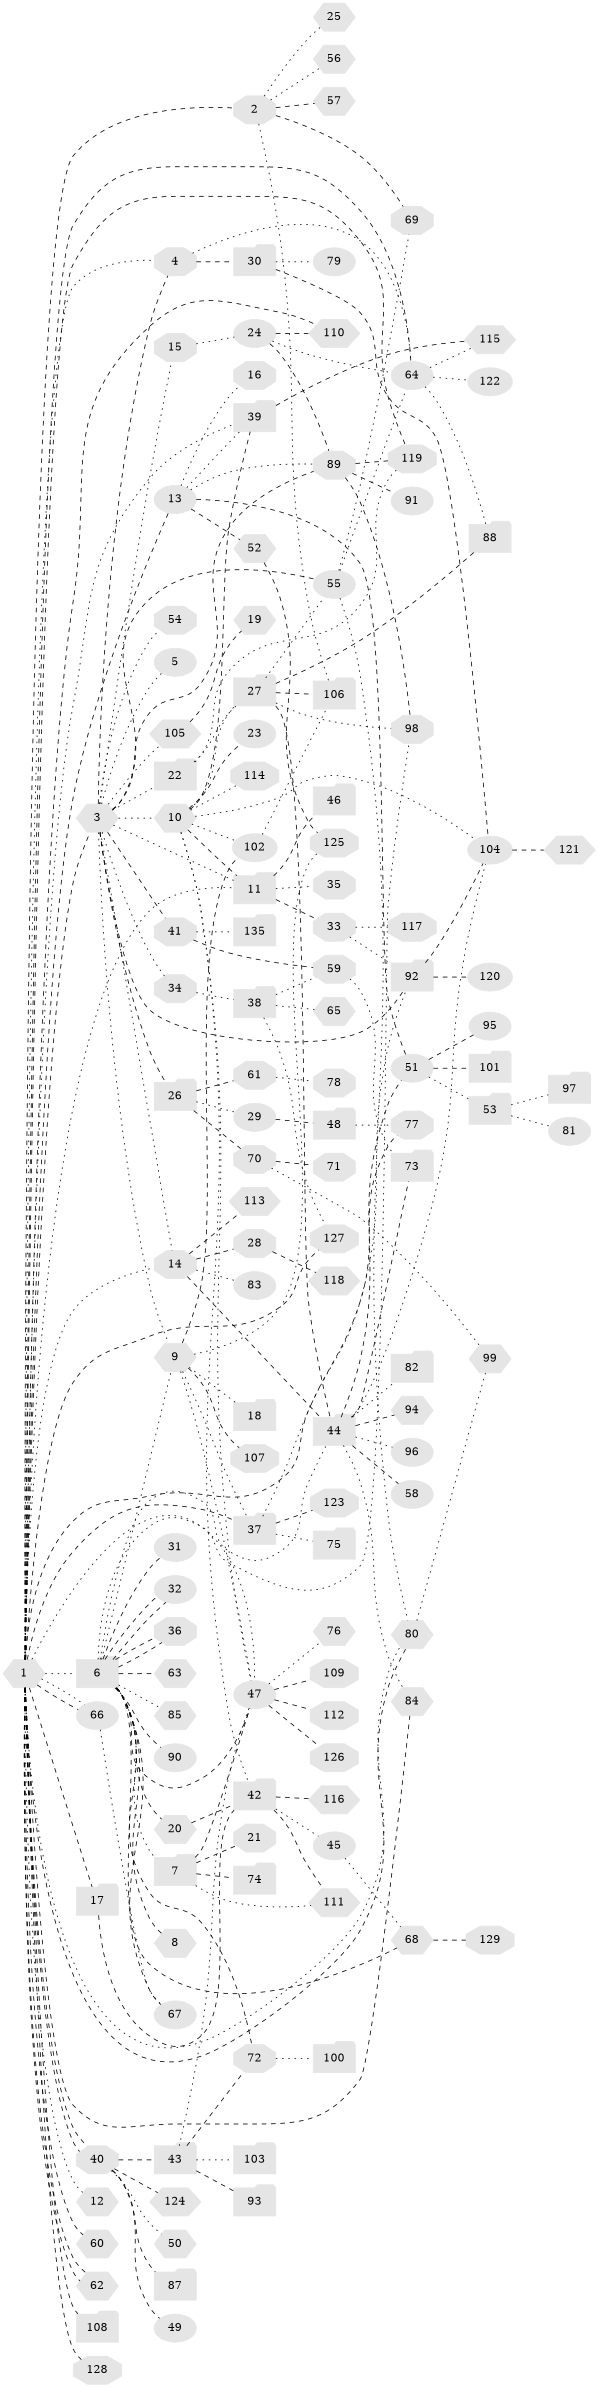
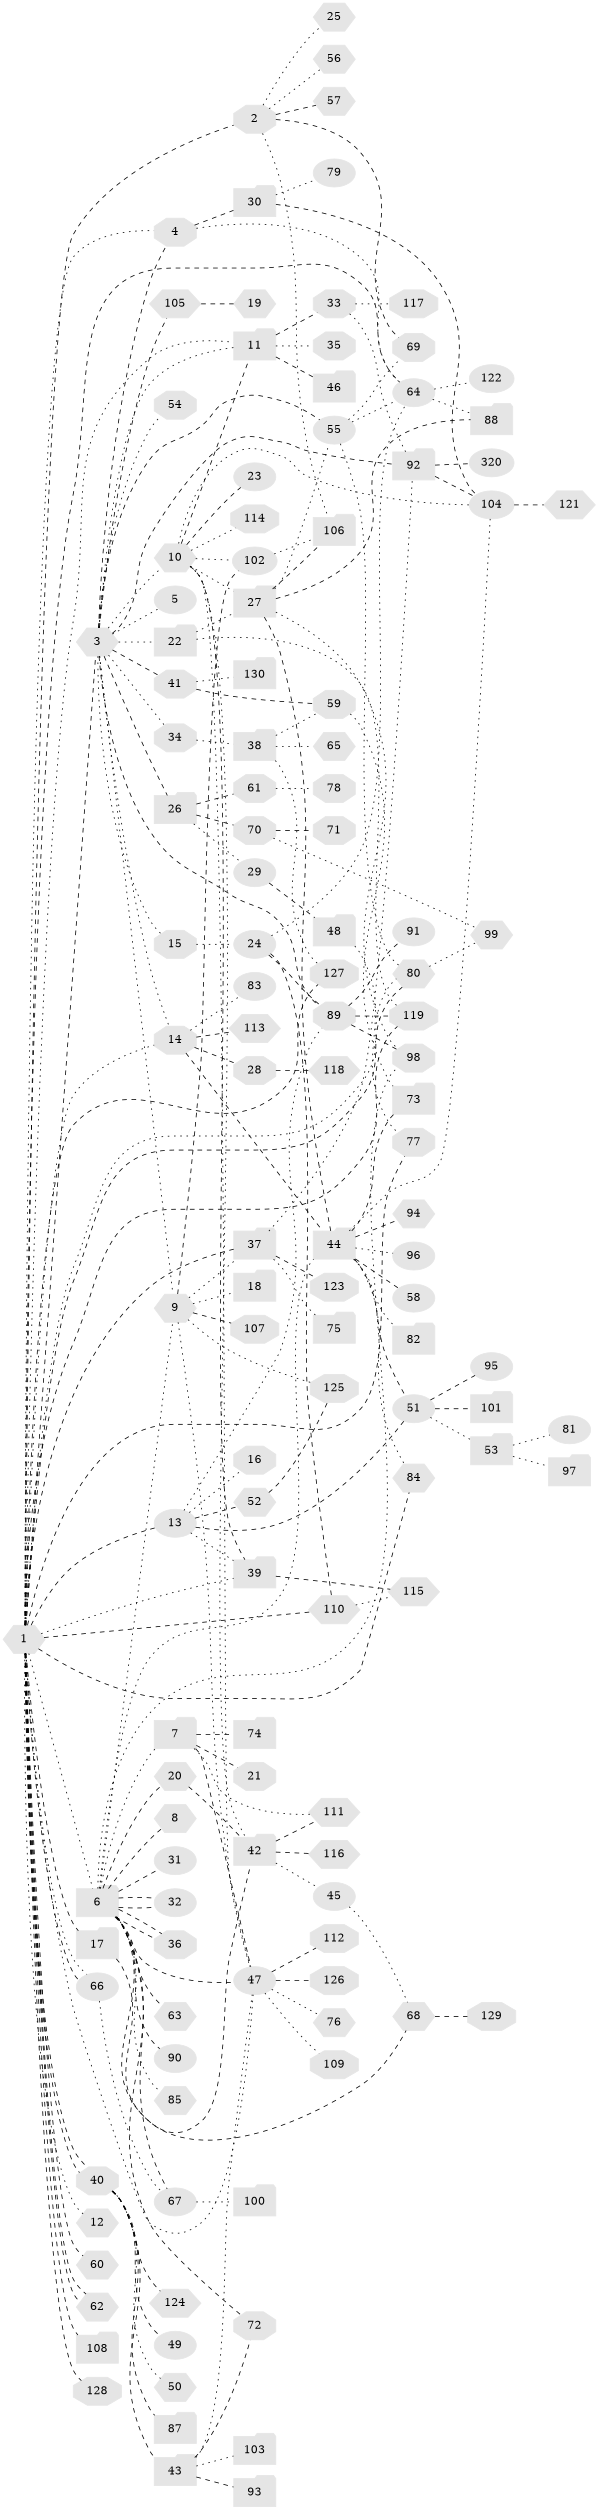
  graph {
    rankdir=LR
    node [color=gray90 shape=octagon style=filled]
    edge [style=dashed]
    1 [shape=hexagon]
    2
    3 [shape=hexagon]
    4
    6 [shape=folder]
    11 [shape=folder]
    12 [shape=hexagon]
    13 [shape=ellipse]
    14
    17 [shape=folder]
    37 [shape=folder]
    39 [shape=folder]
    40
    47 [shape=ellipse]
    60 [shape=hexagon]
    62 [shape=hexagon]
    64 [shape=ellipse]
    66 [shape=ellipse]
    77
    80 [shape=hexagon]
    84 [shape=hexagon]
    108 [shape=folder]
    110 [shape=hexagon]
    119
    127
    128
    25 [shape=hexagon]
    56 [shape=hexagon]
    57 [shape=hexagon]
    69
    106 [shape=folder]
    5 [shape=ellipse]
    9 [shape=hexagon]
    10 [shape=hexagon]
    15
    22 [shape=folder]
    26 [shape=folder]
    34
    41
    54
    55 [shape=ellipse]
    89
    92 [shape=folder]
    105 [shape=hexagon]
    30 [shape=folder]
    7 [shape=folder]
    8 [shape=hexagon]
    20 [shape=hexagon]
    31 [shape=ellipse]
    32 [shape=ellipse]
    36
    44 [shape=folder]
    63 [shape=hexagon]
    67 [shape=ellipse]
    68 [shape=hexagon]
    72
    85 [shape=hexagon]
    90 [shape=ellipse]
    98
    33
    35
    46 [shape=folder]
    16
    51 [shape=ellipse]
    52 [shape=hexagon]
    28
    83 [shape=ellipse]
    113 [shape=hexagon]
    42 [shape=folder]
    75 [shape=folder]
    123
    115 [shape=hexagon]
    43 [shape=folder]
    49 [shape=ellipse]
    50 [shape=hexagon]
    87 [shape=folder]
    124 [shape=hexagon]
    76 [shape=hexagon]
    109
    112
    126
    88 [shape=folder]
    122 [shape=ellipse]
    99 [shape=hexagon]
    18 [shape=folder]
    102 [shape=ellipse]
    107
    125
    23 [shape=ellipse]
    27 [shape=folder]
    104 [shape=ellipse]
    114
    24 [shape=ellipse]
    29 [shape=ellipse]
    61
    70
    38 [shape=folder]
    59
-   130 [shape=folder label=135]
+   130 [shape=folder]
    91 [shape=ellipse]
-   120 [shape=ellipse]
+   120 [shape=ellipse label=320]
    19 [shape=hexagon]
    79 [shape=ellipse]
    21
    74 [shape=folder]
    111 [shape=hexagon]
    58 [shape=ellipse]
    73 [shape=folder]
    82 [shape=folder]
    94 [shape=hexagon]
    96 [shape=ellipse]
    129
    100 [shape=folder]
    45 [shape=ellipse]
    116 [shape=hexagon]
    121 [shape=hexagon]
    117
    53 [shape=folder]
    95 [shape=ellipse]
    101 [shape=folder]
    118 [shape=hexagon]
    48 [shape=folder]
    78
    71
    65 [shape=hexagon]
    93 [shape=folder]
    103 [shape=folder]
    81 [shape=ellipse]
    97 [shape=folder]
    1 -- 2
    1 -- 3
    1 -- 4 [style=dotted]
    1 -- 6 [style=dotted]
    1 -- 11 [style=dotted]
    1 -- 12 [style=dotted]
    1 -- 13
    1 -- 14 [style=dotted]
    1 -- 17
    1 -- 37
    1 -- 39 [style=dotted]
    1 -- 40
    1 -- 40
    1 -- 47 [style=dotted]
    1 -- 60
    1 -- 62
    1 -- 62
    1 -- 64
    1 -- 66
    1 -- 66 [style=dotted]
    1 -- 77
    1 -- 80
    1 -- 80 [style=dotted]
    1 -- 84
    1 -- 108
    1 -- 110
    1 -- 119
    1 -- 127
    1 -- 128
    2 -- 25 [style=dotted]
    2 -- 56 [style=dotted]
    2 -- 57
    2 -- 69
    2 -- 106 [style=dotted]
    3 -- 4
    3 -- 11 [style=dotted]
    3 -- 14 [style=dotted]
    3 -- 5 [style=dotted]
    3 -- 9 [style=dotted]
    3 -- 10 [style=dotted]
    3 -- 15 [style=dotted]
    3 -- 22 [style=dotted]
    3 -- 26
    3 -- 34 [style=dotted]
    3 -- 41
    3 -- 54 [style=dotted]
    3 -- 55
    3 -- 89
    3 -- 92
-   3 -- 105 [style=dotted]
+   3 -- 105
    4 -- 64 [style=dotted]
    4 -- 30
    6 -- 47
    6 -- 9 [style=dotted]
    6 -- 7 [style=dotted]
    6 -- 8
    6 -- 20
    6 -- 31
    6 -- 32
    6 -- 32
    6 -- 36
    6 -- 36
    6 -- 44 [style=dotted]
    6 -- 63
    6 -- 67
    6 -- 68
    6 -- 72
    6 -- 85 [style=dotted]
    6 -- 90
    6 -- 98 [style=dotted]
    11 -- 33
    11 -- 35 [style=dotted]
    11 -- 46
    13 -- 39 [style=dotted]
    13 -- 89 [style=dotted]
    13 -- 16 [style=dotted]
    13 -- 51
    13 -- 52
    14 -- 44
    14 -- 28
    14 -- 83 [style=dotted]
    14 -- 113
    17 -- 42
    37 -- 92 [style=dotted]
    37 -- 75 [style=dotted]
    37 -- 123
    39 -- 115
    40 -- 43
    40 -- 49
    40 -- 50 [style=dotted]
    40 -- 87
    40 -- 124
    47 -- 76 [style=dotted]
-   47 -- 109
+   47 -- 109 [style=dotted]
    47 -- 112
    47 -- 126
-   64 -- 115 [style=dotted]
+   110 -- 115 [style=dotted]
    64 -- 88 [style=dotted]
    64 -- 122 [style=dotted]
    66 -- 67 [style=dotted]
    80 -- 99 [style=dotted]
    9 -- 37 [style=dotted]
    9 -- 47 [style=dotted]
    9 -- 18 [style=dotted]
    9 -- 102
    9 -- 107
    9 -- 125 [style=dotted]
    10 -- 11
    10 -- 39
    10 -- 47 [style=dotted]
    10 -- 42 [style=dotted]
    10 -- 102 [style=dotted]
    10 -- 23
    10 -- 27 [style=dotted]
    10 -- 104 [style=dotted]
    10 -- 114 [style=dotted]
    15 -- 24 [style=dotted]
    22 -- 119 [style=dotted]
    22 -- 27 [style=dotted]
    26 -- 29 [style=dotted]
    26 -- 61
    26 -- 70
    34 -- 38 [style=dotted]
    41 -- 59
    41 -- 130 [style=dotted]
    55 -- 64 [style=dotted]
    55 -- 80 [style=dotted]
    55 -- 69 [style=dotted]
    89 -- 119
    89 -- 98
    89 -- 91
    92 -- 104
    92 -- 120
    105 -- 19
    30 -- 104
    30 -- 79 [style=dotted]
    7 -- 47
    7 -- 21
    7 -- 74
    7 -- 111 [style=dotted]
    20 -- 42
    44 -- 84 [style=dotted]
    44 -- 51
    44 -- 104 [style=dotted]
    44 -- 58
    44 -- 73
    44 -- 82 [style=dotted]
    44 -- 94
    44 -- 96 [style=dotted]
    68 -- 129
-   72 -- 100 [style=dotted]
+   67 -- 100 [style=dotted]
    33 -- 92 [style=dotted]
    33 -- 117 [style=dotted]
    51 -- 53 [style=dotted]
    51 -- 95
    51 -- 101
    52 -- 125
    28 -- 118
    42 -- 111
    42 -- 45 [style=dotted]
    42 -- 116
    43 -- 47 [style=dotted]
    43 -- 72
    43 -- 93
    43 -- 103 [style=dotted]
    102 -- 106 [style=dotted]
    27 -- 106
    27 -- 55 [style=dotted]
    27 -- 44
    27 -- 98 [style=dotted]
    27 -- 88
    104 -- 121
    24 -- 64 [style=dotted]
    24 -- 110
    24 -- 89
    29 -- 48
    61 -- 78 [style=dotted]
    70 -- 99 [style=dotted]
    70 -- 71
    38 -- 127 [style=dotted]
    38 -- 59 [style=dotted]
    38 -- 65 [style=dotted]
    59 -- 73 [style=dotted]
    45 -- 68 [style=dotted]
    53 -- 81 [style=dotted]
    53 -- 97 [style=dotted]
    48 -- 77 [style=dotted]
  }
